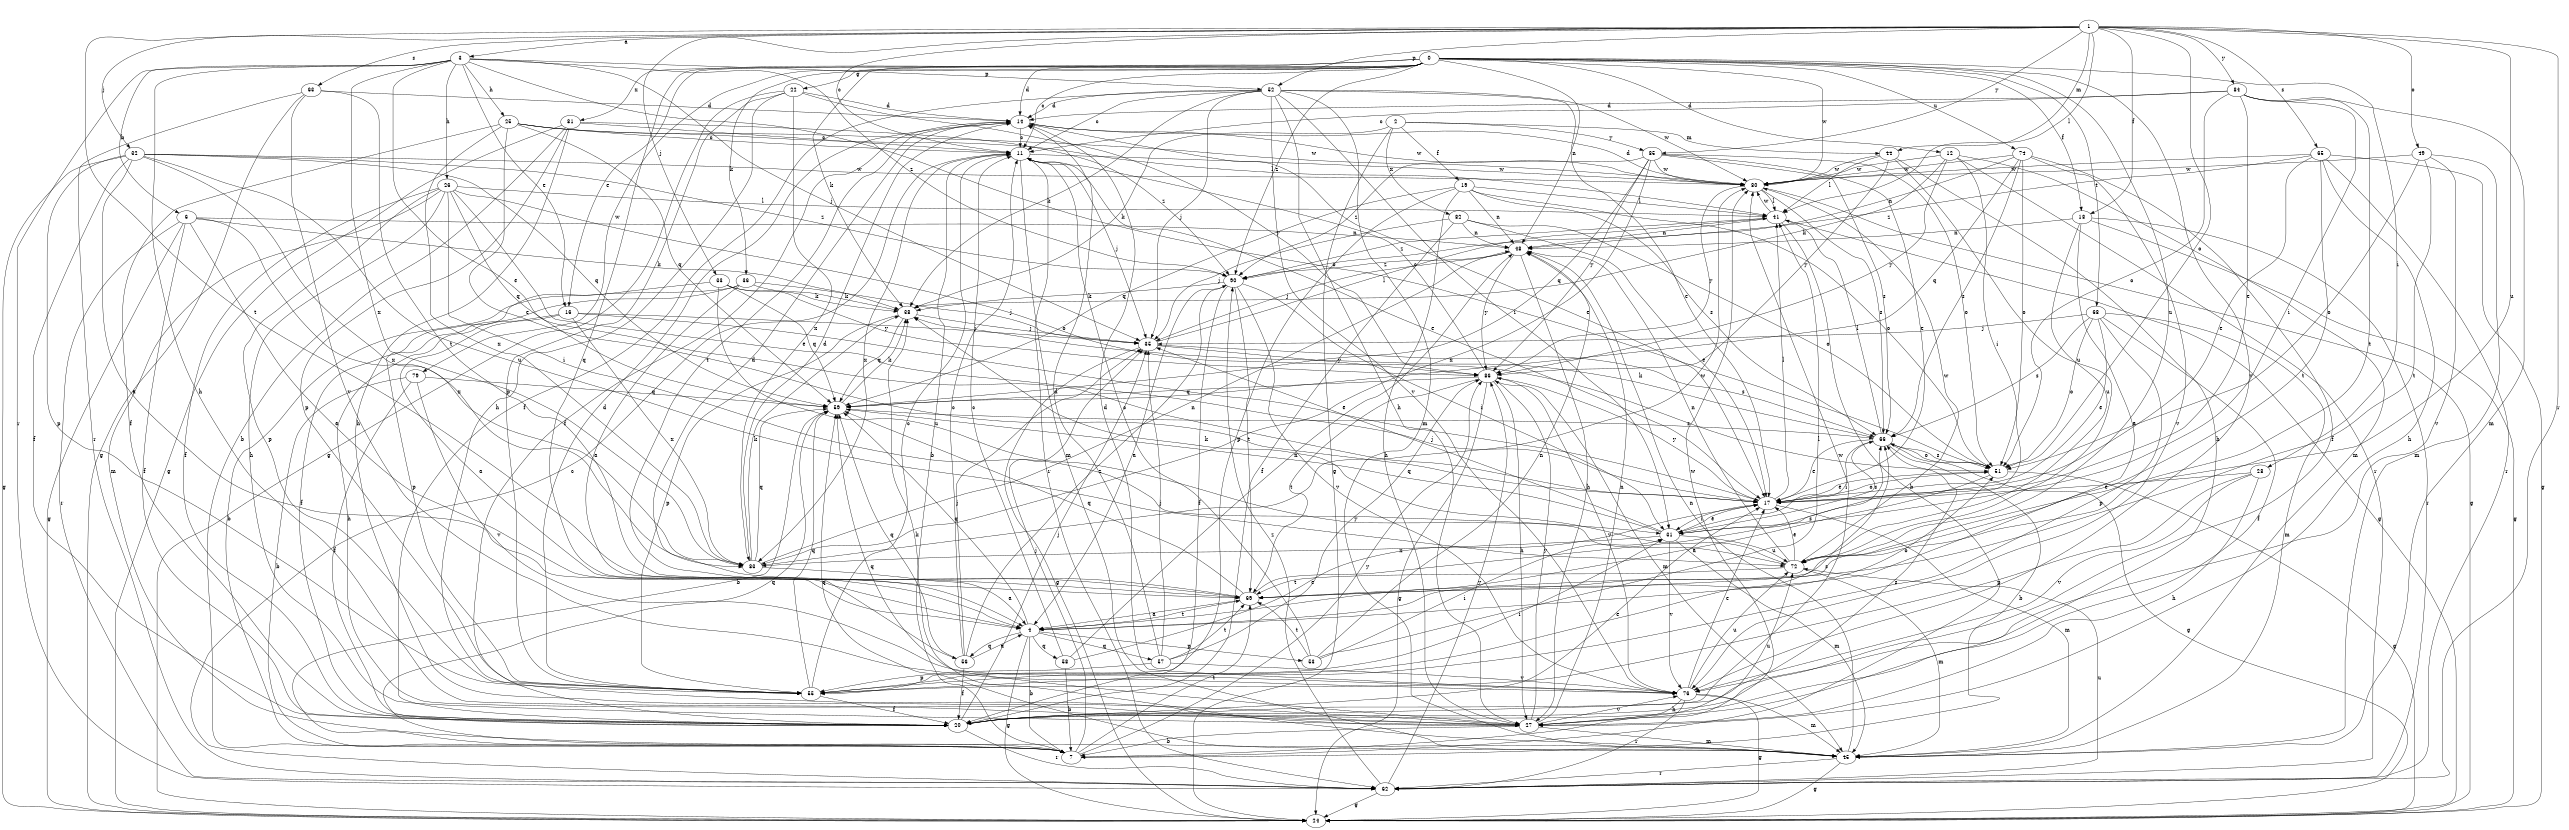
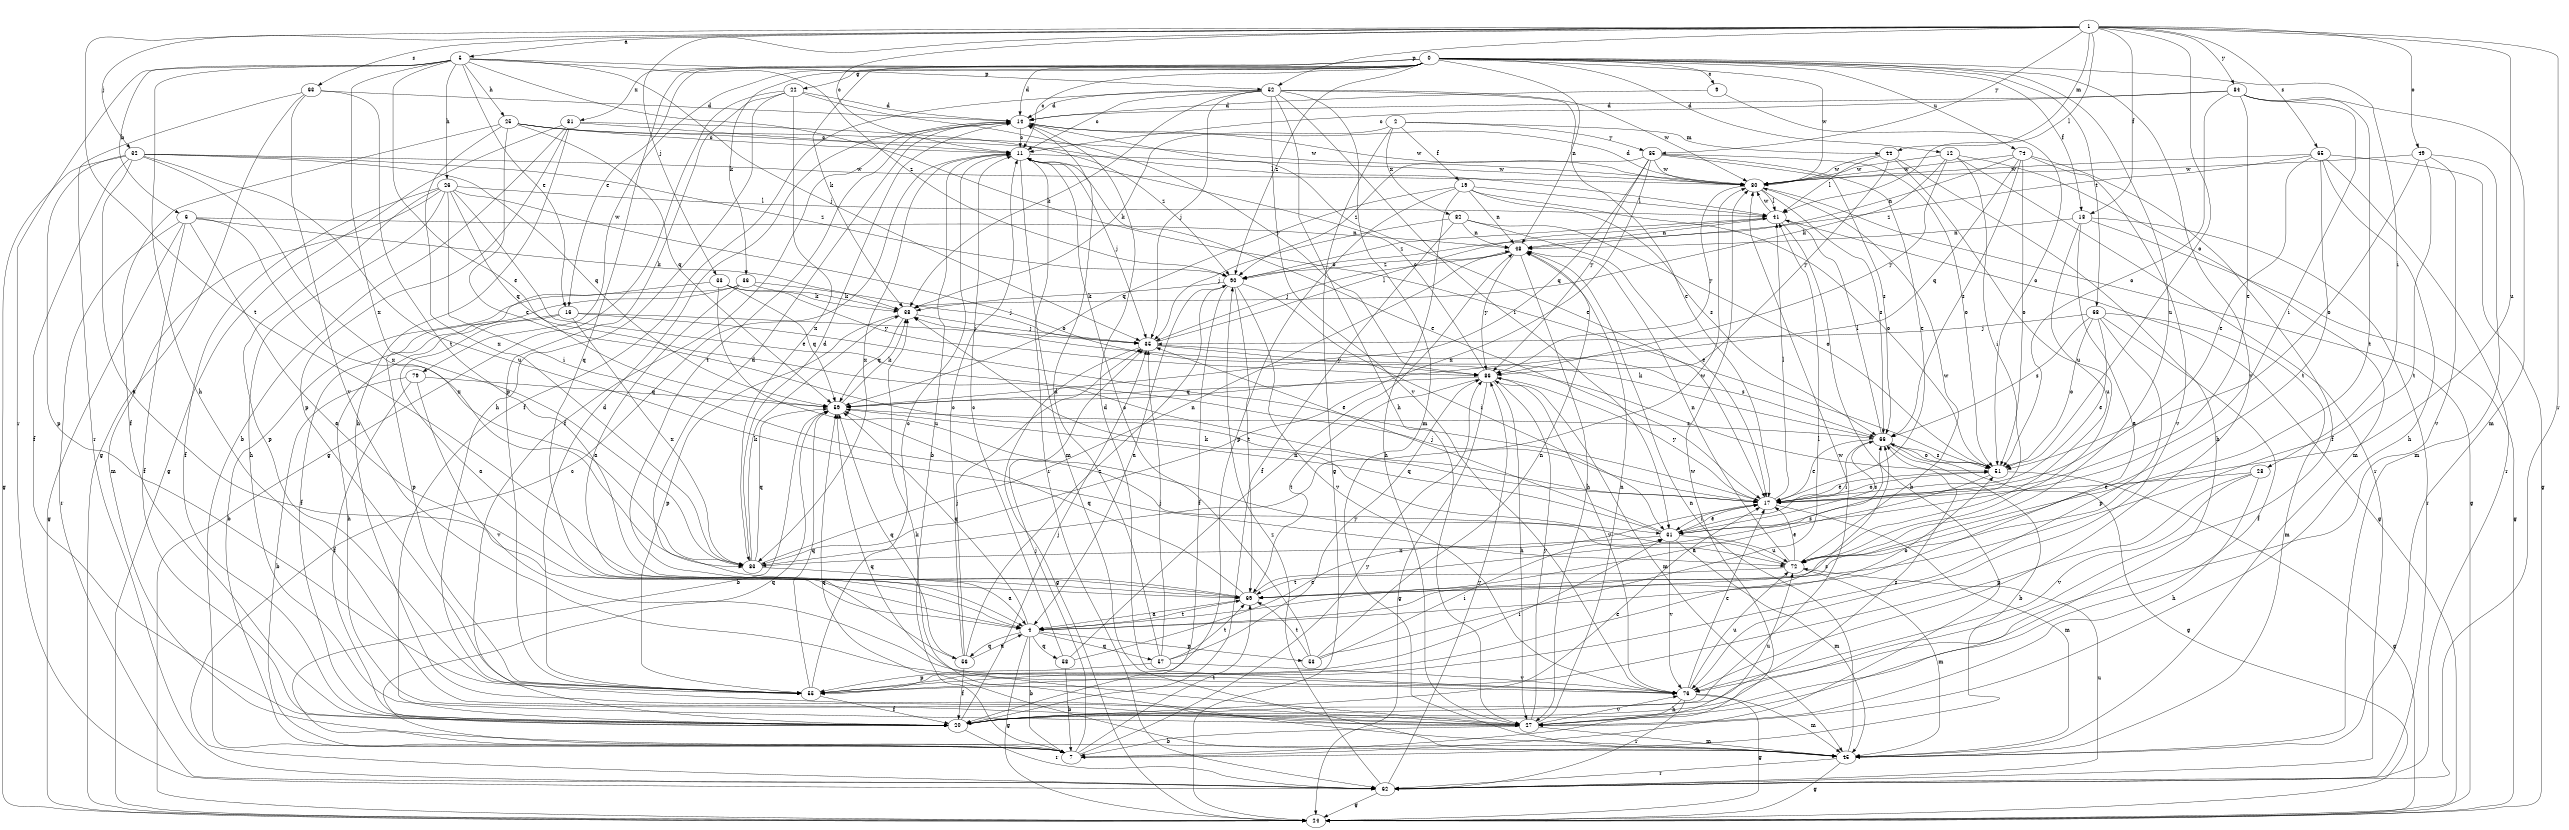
  strict digraph {
    0
+   9
    11
    12
    14
    16
    18
    22
    28
    36
    38
    48
    56
    68
    n15 [label=74]
    72
    76
    79
    80
    81
    90
    51
    62
    17
    35
    83
    7
    45
    86
    31
    69
    20
    27
    4
    24
    55
    59
    66
    41
    1
-   3
+   3 [label=5]
    32
    33
    44
    49
    52
    63
    65
    84
    85
    6
    25
    26
    2
    19
    82
    53
    57
    58
+   0 -> 9 [label=c]
    0 -> 11 [label=c]
    0 -> 12 [label=d]
    0 -> 14 [label=d]
    0 -> 16 [label=e]
    0 -> 18 [label=f]
    0 -> 22 [label=g]
    0 -> 28 [label=i]
    0 -> 36 [label=k]
    0 -> 38 [label=k]
    0 -> 48 [label=n]
    0 -> 56 [label=q]
    0 -> 68 [label=t]
    0 -> n15 [label=u]
    0 -> 72 [label=u]
    0 -> 76 [label=v]
    0 -> 79 [label=w]
    0 -> 80 [label=w]
    0 -> 81 [label=x]
    0 -> 90 [label=z]
+   9 -> 14 [label=d]
+   9 -> 51 [label=o]
    11 -> 80 [label=w]
    11 -> 62 [label=r]
    11 -> 17 [label=e]
    11 -> 35 [label=j]
    11 -> 83 [label=x]
    11 -> 7 [label=b]
    11 -> 45 [label=m]
    12 -> 38 [label=k]
    12 -> 80 [label=w]
    12 -> 62 [label=r]
    12 -> 45 [label=m]
    12 -> 86 [label=y]
    12 -> 31 [label=i]
    14 -> 11 [label=c]
    14 -> 80 [label=w]
    14 -> 17 [label=e]
    14 -> 69 [label=t]
    14 -> 20 [label=f]
    16 -> 17 [label=e]
    16 -> 35 [label=j]
    16 -> 83 [label=x]
    16 -> 27 [label=h]
    16 -> 4 [label=a]
    18 -> 48 [label=n]
    18 -> 72 [label=u]
    18 -> 62 [label=r]
    18 -> 4 [label=a]
    18 -> 24 [label=g]
    22 -> 14 [label=d]
    22 -> 83 [label=x]
    22 -> 86 [label=y]
    22 -> 27 [label=h]
    22 -> 24 [label=g]
    22 -> 55 [label=p]
    28 -> 76 [label=v]
    28 -> 17 [label=e]
    28 -> 27 [label=h]
    28 -> 55 [label=p]
    36 -> 38 [label=k]
    36 -> 35 [label=j]
    36 -> 7 [label=b]
    36 -> 4 [label=a]
    36 -> 55 [label=p]
    38 -> 35 [label=j]
    38 -> 55 [label=p]
    38 -> 59 [label=q]
    48 -> 90 [label=z]
    48 -> 35 [label=j]
    48 -> 86 [label=y]
    48 -> 27 [label=h]
    56 -> 11 [label=c]
    56 -> 90 [label=z]
    56 -> 35 [label=j]
    56 -> 20 [label=f]
    56 -> 4 [label=a]
    56 -> 59 [label=q]
    68 -> 51 [label=o]
    68 -> 17 [label=e]
    68 -> 35 [label=j]
    68 -> 45 [label=m]
    68 -> 20 [label=f]
    68 -> 55 [label=p]
    68 -> 66 [label=s]
    n15 -> 48 [label=n]
    n15 -> 76 [label=v]
    n15 -> 80 [label=w]
    n15 -> 51 [label=o]
    n15 -> 20 [label=f]
    n15 -> 59 [label=q]
    n15 -> 66 [label=s]
    72 -> 38 [label=k]
    72 -> 48 [label=n]
    72 -> 80 [label=w]
    72 -> 17 [label=e]
    72 -> 45 [label=m]
    72 -> 69 [label=t]
    76 -> 14 [label=d]
    76 -> 72 [label=u]
    76 -> 62 [label=r]
    76 -> 17 [label=e]
    76 -> 45 [label=m]
    76 -> 27 [label=h]
    76 -> 24 [label=g]
    79 -> 76 [label=v]
    79 -> 7 [label=b]
    79 -> 20 [label=f]
    79 -> 59 [label=q]
    80 -> 14 [label=d]
    80 -> 86 [label=y]
    80 -> 24 [label=g]
    80 -> 66 [label=s]
    80 -> 41 [label=l]
    81 -> 11 [label=c]
    81 -> 90 [label=z]
    81 -> 7 [label=b]
    81 -> 27 [label=h]
    81 -> 24 [label=g]
    81 -> 55 [label=p]
    90 -> 38 [label=k]
    90 -> 76 [label=v]
    90 -> 31 [label=i]
    90 -> 69 [label=t]
    90 -> 20 [label=f]
    90 -> 4 [label=a]
    51 -> 17 [label=e]
    51 -> 4 [label=a]
    51 -> 24 [label=g]
    51 -> 66 [label=s]
    62 -> 11 [label=c]
    62 -> 72 [label=u]
    62 -> 90 [label=z]
    62 -> 86 [label=y]
    62 -> 24 [label=g]
    17 -> 51 [label=o]
    17 -> 45 [label=m]
    17 -> 86 [label=y]
    17 -> 31 [label=i]
    17 -> 41 [label=l]
    35 -> 86 [label=y]
    35 -> 24 [label=g]
    35 -> 66 [label=s]
    35 -> 41 [label=l]
    83 -> 14 [label=d]
    83 -> 38 [label=k]
    83 -> 48 [label=n]
    83 -> 80 [label=w]
    83 -> 4 [label=a]
    83 -> 59 [label=q]
    7 -> 80 [label=w]
    7 -> 35 [label=j]
    7 -> 86 [label=y]
    7 -> 69 [label=t]
    7 -> 59 [label=q]
    45 -> 38 [label=k]
    45 -> 48 [label=n]
    45 -> 62 [label=r]
    45 -> 24 [label=g]
    45 -> 59 [label=q]
    86 -> 11 [label=c]
    86 -> 76 [label=v]
    86 -> 45 [label=m]
    86 -> 69 [label=t]
    86 -> 27 [label=h]
    86 -> 24 [label=g]
    86 -> 59 [label=q]
    31 -> 72 [label=u]
    31 -> 76 [label=v]
    31 -> 17 [label=e]
    31 -> 35 [label=j]
    31 -> 83 [label=x]
    31 -> 45 [label=m]
    31 -> 59 [label=q]
    31 -> 66 [label=s]
    69 -> 14 [label=d]
    69 -> 4 [label=a]
    69 -> 59 [label=q]
    69 -> 66 [label=s]
    20 -> 80 [label=w]
    20 -> 62 [label=r]
    20 -> 17 [label=e]
    20 -> 35 [label=j]
    20 -> 66 [label=s]
    27 -> 48 [label=n]
    27 -> 72 [label=u]
    27 -> 76 [label=v]
    27 -> 7 [label=b]
    27 -> 45 [label=m]
    27 -> 86 [label=y]
    27 -> 59 [label=q]
    4 -> 56 [label=q]
    4 -> 51 [label=o]
    4 -> 7 [label=b]
    4 -> 69 [label=t]
    4 -> 24 [label=g]
    4 -> 59 [label=q]
    4 -> 53 [label=p]
    4 -> 57 [label=q]
    4 -> 58 [label=q]
    55 -> 11 [label=c]
    55 -> 14 [label=d]
    55 -> 31 [label=i]
    55 -> 20 [label=f]
    55 -> 59 [label=q]
    55 -> 66 [label=s]
    59 -> 38 [label=k]
    59 -> 7 [label=b]
    59 -> 66 [label=s]
    66 -> 38 [label=k]
    66 -> 51 [label=o]
    66 -> 17 [label=e]
    66 -> 7 [label=b]
    66 -> 31 [label=i]
    66 -> 24 [label=g]
    66 -> 41 [label=l]
    41 -> 48 [label=n]
    41 -> 80 [label=w]
    41 -> 90 [label=z]
    41 -> 7 [label=b]
    41 -> 24 [label=g]
    1 -> 11 [label=c]
    1 -> 18 [label=f]
    1 -> 72 [label=u]
    1 -> 51 [label=o]
    1 -> 62 [label=r]
    1 -> 69 [label=t]
    1 -> 41 [label=l]
    1 -> 3 [label=a]
    1 -> 32 [label=j]
    1 -> 33 [label=j]
    1 -> 44 [label=m]
    1 -> 49 [label=o]
    1 -> 52 [label=p]
    1 -> 63 [label=s]
    1 -> 65 [label=s]
    1 -> 84 [label=y]
    1 -> 85 [label=y]
    3 -> 16 [label=e]
    3 -> 90 [label=z]
    3 -> 51 [label=o]
    3 -> 62 [label=r]
    3 -> 17 [label=e]
    3 -> 35 [label=j]
    3 -> 83 [label=x]
    3 -> 27 [label=h]
    3 -> 52 [label=p]
    3 -> 6 [label=b]
    3 -> 25 [label=h]
    3 -> 26 [label=h]
    32 -> 72 [label=u]
    32 -> 80 [label=w]
    32 -> 90 [label=z]
    32 -> 83 [label=x]
    32 -> 20 [label=f]
    32 -> 4 [label=a]
    32 -> 24 [label=g]
    32 -> 55 [label=p]
    32 -> 59 [label=q]
    33 -> 38 [label=k]
    33 -> 72 [label=u]
    33 -> 86 [label=y]
    33 -> 20 [label=f]
    33 -> 59 [label=q]
    44 -> 72 [label=u]
    44 -> 80 [label=w]
    44 -> 86 [label=y]
    44 -> 27 [label=h]
    44 -> 41 [label=l]
    49 -> 76 [label=v]
    49 -> 80 [label=w]
    49 -> 51 [label=o]
    49 -> 45 [label=m]
    49 -> 69 [label=t]
    52 -> 11 [label=c]
    52 -> 14 [label=d]
    52 -> 38 [label=k]
    52 -> 76 [label=v]
    52 -> 80 [label=w]
    52 -> 17 [label=e]
    52 -> 35 [label=j]
    52 -> 45 [label=m]
    52 -> 31 [label=i]
    52 -> 20 [label=f]
    52 -> 27 [label=h]
    63 -> 14 [label=d]
    63 -> 76 [label=v]
    63 -> 62 [label=r]
    63 -> 69 [label=t]
    63 -> 24 [label=g]
    65 -> 80 [label=w]
    65 -> 90 [label=z]
    65 -> 62 [label=r]
    65 -> 17 [label=e]
    65 -> 69 [label=t]
    65 -> 27 [label=h]
    65 -> 24 [label=g]
    84 -> 11 [label=c]
    84 -> 14 [label=d]
    84 -> 51 [label=o]
    84 -> 17 [label=e]
    84 -> 45 [label=m]
    84 -> 31 [label=i]
    84 -> 69 [label=t]
    85 -> 80 [label=w]
    85 -> 90 [label=z]
    85 -> 51 [label=o]
    85 -> 17 [label=e]
    85 -> 83 [label=x]
    85 -> 86 [label=y]
    85 -> 59 [label=q]
    85 -> 66 [label=s]
    6 -> 38 [label=k]
    6 -> 48 [label=n]
    6 -> 62 [label=r]
    6 -> 83 [label=x]
    6 -> 20 [label=f]
    6 -> 4 [label=a]
    6 -> 24 [label=g]
    25 -> 11 [label=c]
    25 -> 80 [label=w]
    25 -> 17 [label=e]
    25 -> 83 [label=x]
    25 -> 20 [label=f]
    25 -> 59 [label=q]
    25 -> 41 [label=l]
    26 -> 51 [label=o]
    26 -> 17 [label=e]
    26 -> 45 [label=m]
    26 -> 31 [label=i]
    26 -> 20 [label=f]
    26 -> 27 [label=h]
    26 -> 55 [label=p]
    26 -> 59 [label=q]
    26 -> 41 [label=l]
    2 -> 38 [label=k]
    2 -> 24 [label=g]
    2 -> 44 [label=m]
    2 -> 85 [label=y]
    2 -> 19 [label=f]
    2 -> 82 [label=x]
    19 -> 48 [label=n]
    19 -> 51 [label=o]
    19 -> 27 [label=h]
    19 -> 55 [label=p]
    19 -> 59 [label=q]
    19 -> 66 [label=s]
    19 -> 41 [label=l]
    82 -> 48 [label=n]
    82 -> 51 [label=o]
    82 -> 17 [label=e]
    82 -> 35 [label=j]
    82 -> 20 [label=f]
    53 -> 11 [label=c]
    53 -> 48 [label=n]
    53 -> 31 [label=i]
    53 -> 69 [label=t]
    53 -> 41 [label=l]
    57 -> 14 [label=d]
    57 -> 76 [label=v]
    57 -> 35 [label=j]
    57 -> 86 [label=y]
    57 -> 69 [label=t]
    57 -> 55 [label=p]
    58 -> 11 [label=c]
    58 -> 48 [label=n]
    58 -> 17 [label=e]
    58 -> 7 [label=b]
  }
